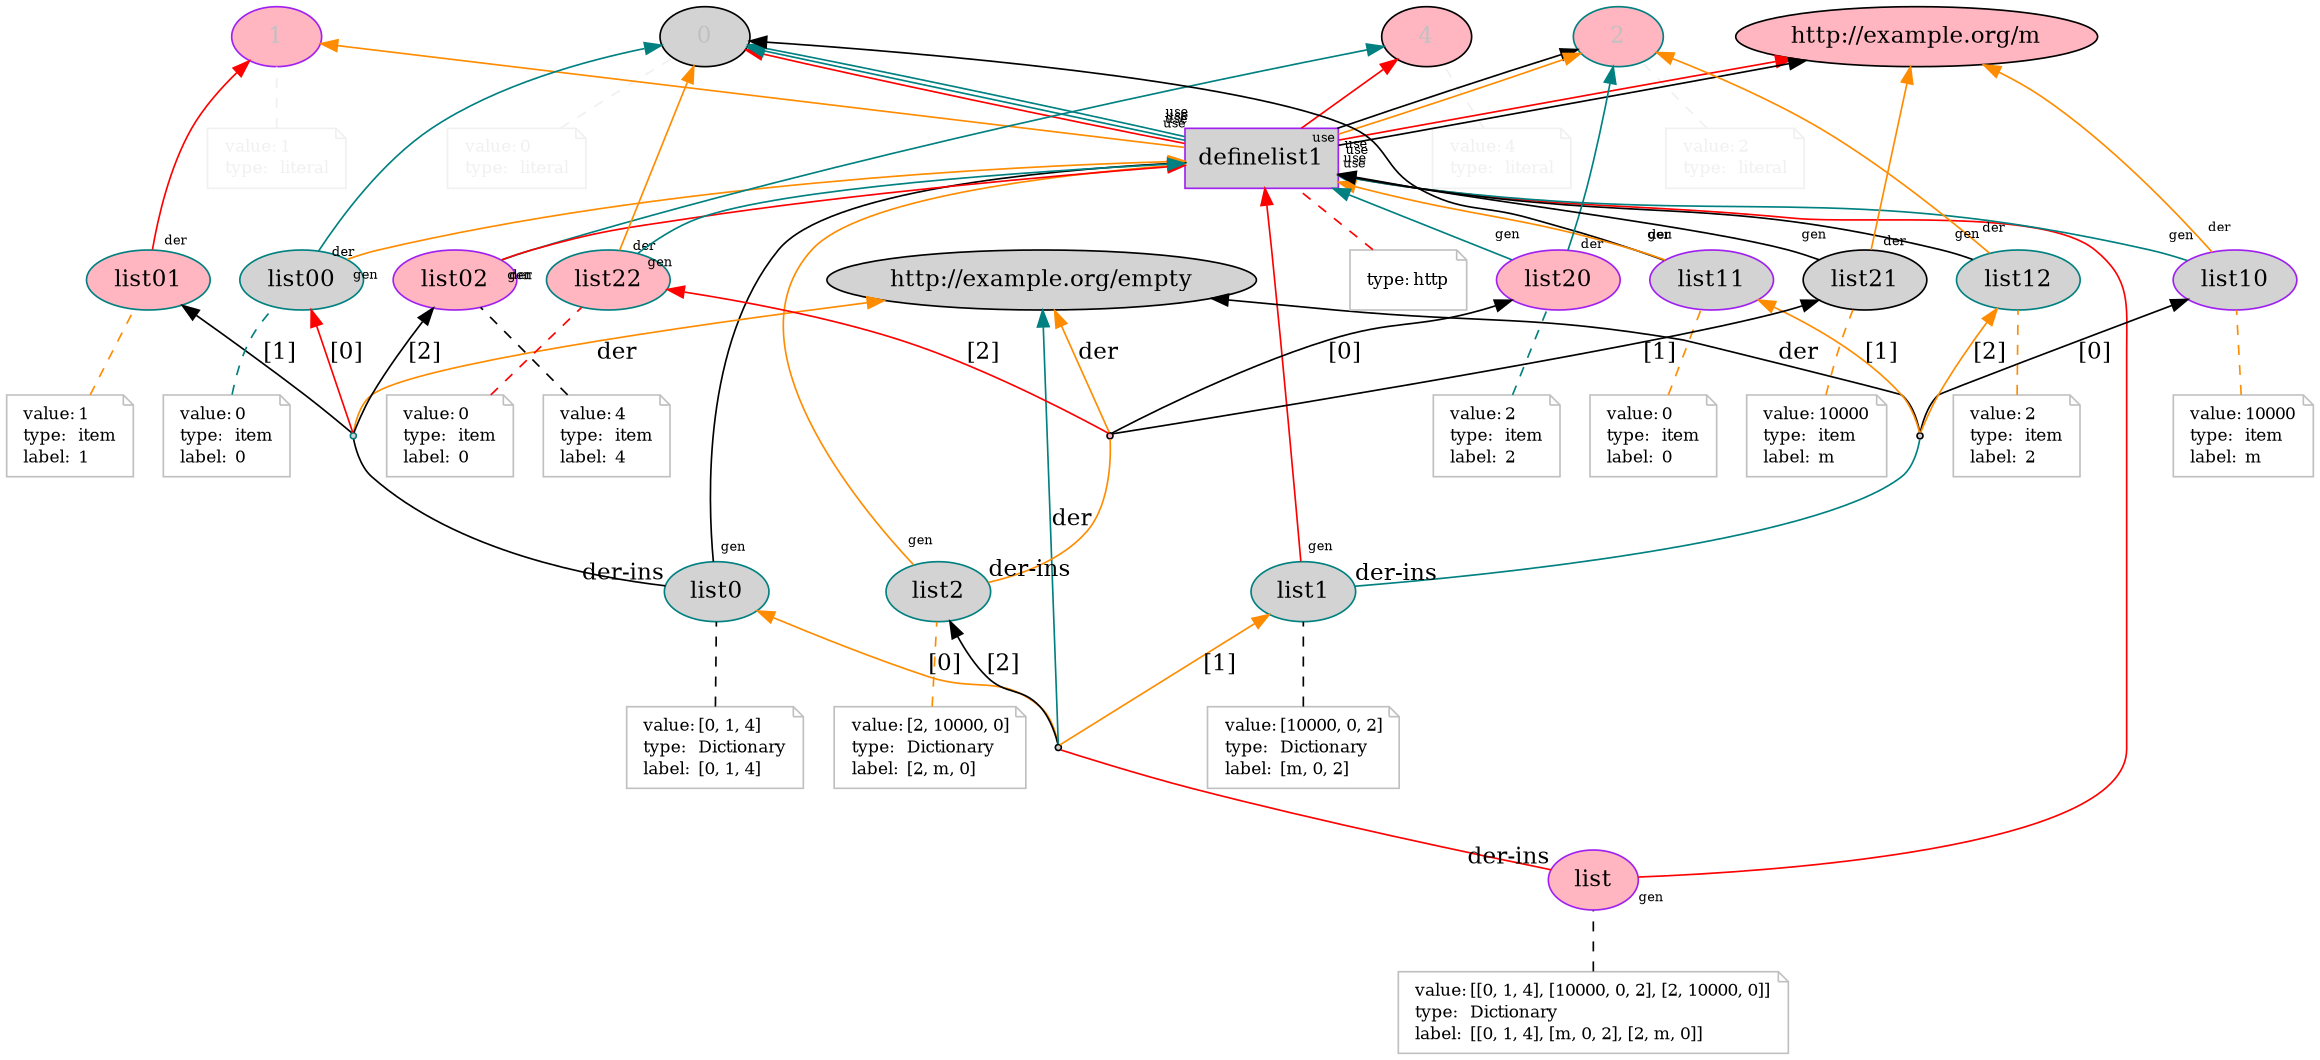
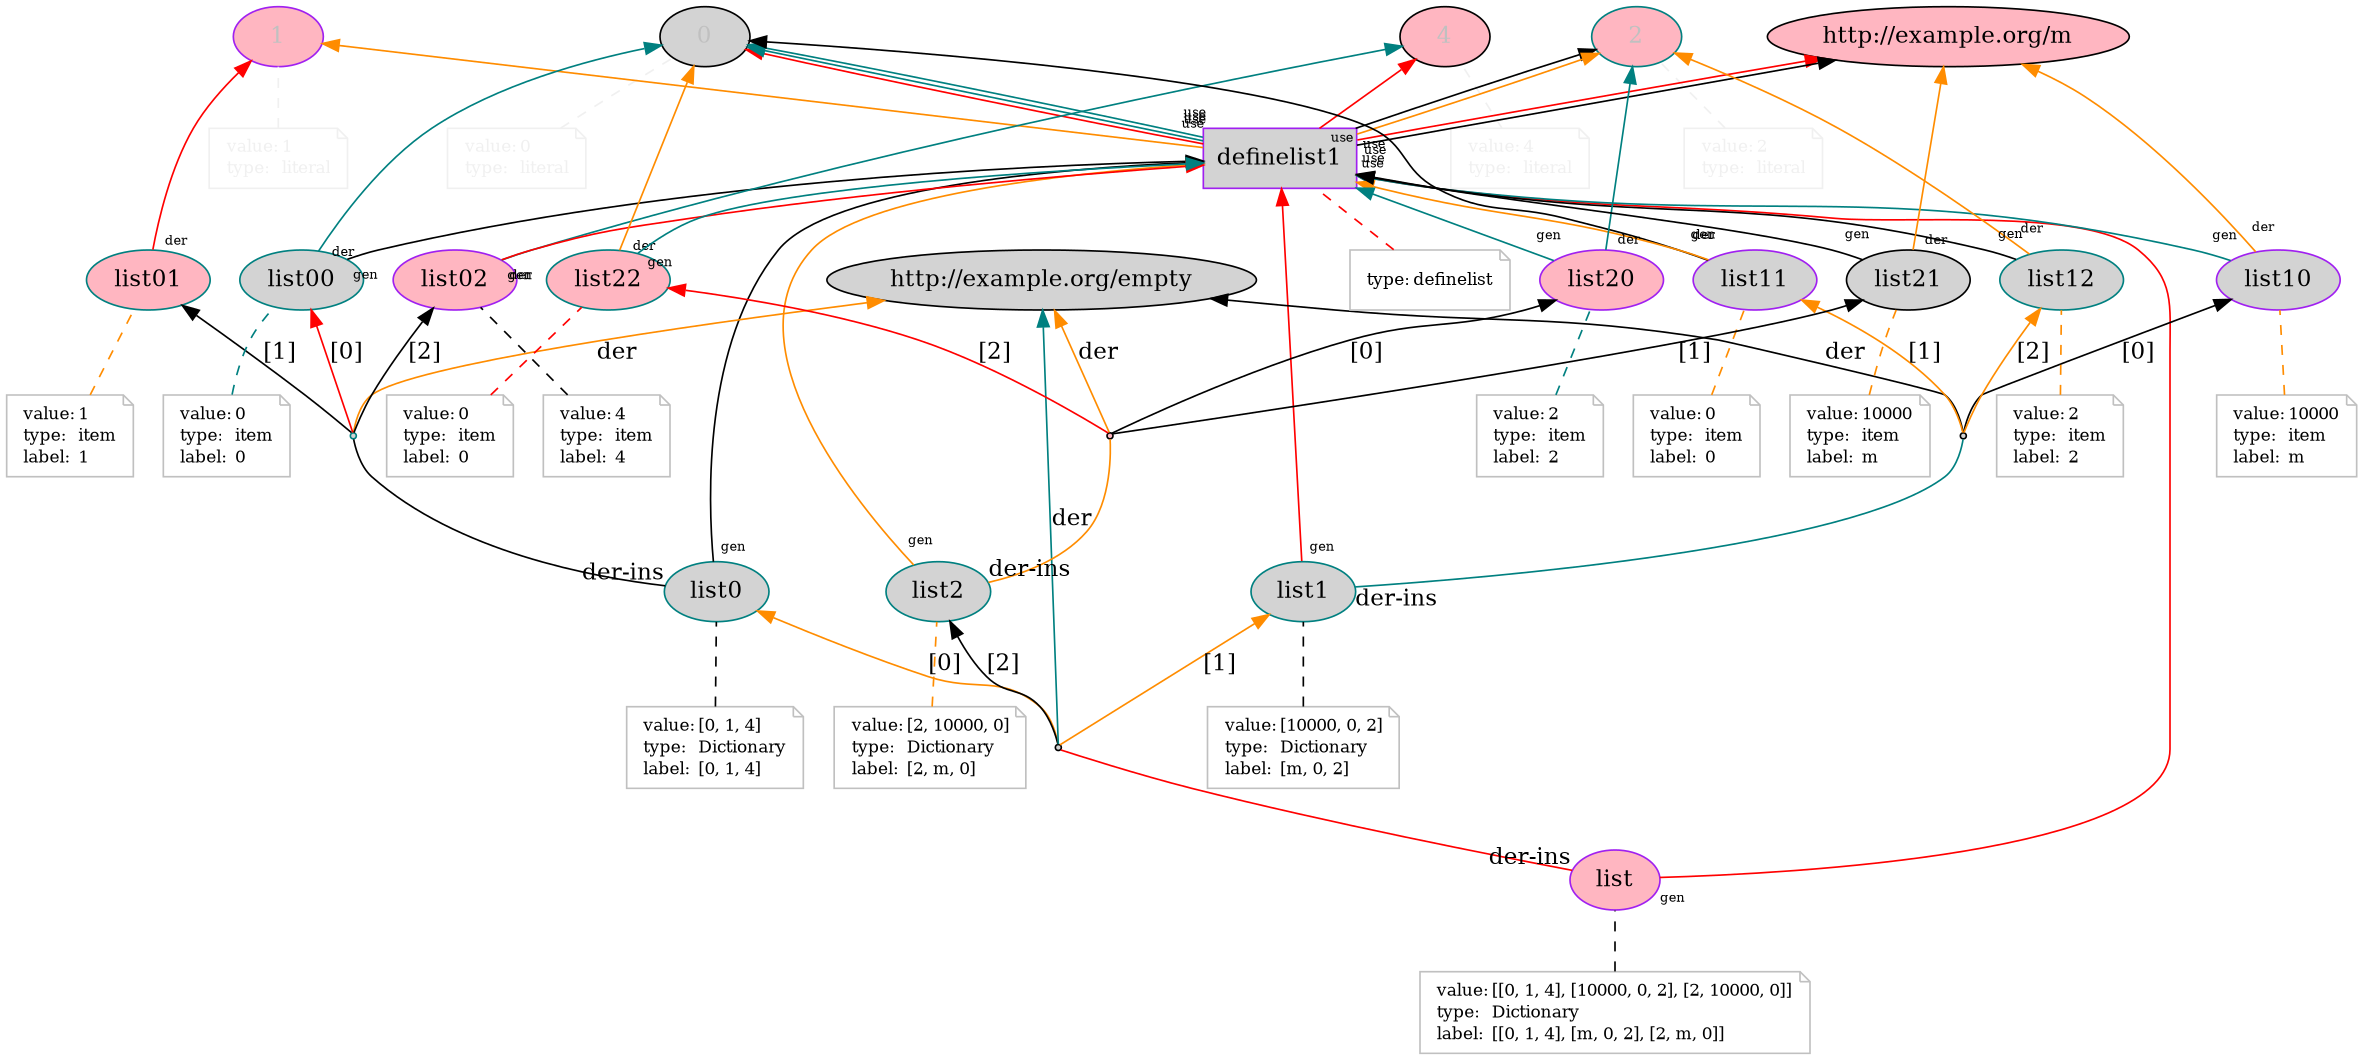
  digraph {
    rankdir=BT
    node [color=gray style=filled]
    edge [color=darkorange labelangle=60.0 labeldistance=1.5 labelfontsize=8 rotation=20]
    n1 [color=black fillcolor=lightgrey fontcolor=gray label=0]
    n2 [color="#F0F0F0" fontcolor=black fontsize=10 label=<<TABLE cellpadding="0" border="0"> 	<TR> 	    <TD align="left"><font color="#F0F0F0">value:</font></TD> 	    <TD align="left"><font color="#F0F0F0">0</font></TD> 	</TR> 	<TR> 	    <TD align="left"><font color="#F0F0F0">type:</font></TD> 	    <TD align="left"><font color="#F0F0F0">literal</font></TD> 	</TR> </TABLE>> shape=note style=""]
    n3 [color=purple fillcolor=lightpink fontcolor=gray label=1]
    n4 [color="#F0F0F0" fontcolor=black fontsize=10 label=<<TABLE cellpadding="0" border="0"> 	<TR> 	    <TD align="left"><font color="#F0F0F0">value:</font></TD> 	    <TD align="left"><font color="#F0F0F0">1</font></TD> 	</TR> 	<TR> 	    <TD align="left"><font color="#F0F0F0">type:</font></TD> 	    <TD align="left"><font color="#F0F0F0">literal</font></TD> 	</TR> </TABLE>> shape=note style=""]
    n5 [color=teal fillcolor=lightpink fontcolor=gray label=2]
    n6 [color="#F0F0F0" fontcolor=black fontsize=10 label=<<TABLE cellpadding="0" border="0"> 	<TR> 	    <TD align="left"><font color="#F0F0F0">value:</font></TD> 	    <TD align="left"><font color="#F0F0F0">2</font></TD> 	</TR> 	<TR> 	    <TD align="left"><font color="#F0F0F0">type:</font></TD> 	    <TD align="left"><font color="#F0F0F0">literal</font></TD> 	</TR> </TABLE>> shape=note style=""]
    n7 [color=black fillcolor=lightpink fontcolor=gray label=4]
    n8 [color="#F0F0F0" fontcolor=black fontsize=10 label=<<TABLE cellpadding="0" border="0"> 	<TR> 	    <TD align="left"><font color="#F0F0F0">value:</font></TD> 	    <TD align="left"><font color="#F0F0F0">4</font></TD> 	</TR> 	<TR> 	    <TD align="left"><font color="#F0F0F0">type:</font></TD> 	    <TD align="left"><font color="#F0F0F0">literal</font></TD> 	</TR> </TABLE>> shape=note style=""]
    n9 [color=purple fillcolor=lightpink label=list]
    bn3 [color=black fillcolor=lightgrey shape=point]
    n11 [color=purple fillcolor=lightgrey label=definelist1 shape=polygon sides=4]
    n12 [color=teal fillcolor=lightgrey label=list0]
    n13 [color=teal fillcolor=lightgrey label=list1]
    n14 [color=teal fillcolor=lightgrey label=list2]
    "http://example.org/empty" [color=black fillcolor=lightgrey]
    "http://example.org/m" [color=black fillcolor=lightpink]
    n17 [fontcolor=black fontsize=10 label=<<TABLE cellpadding="0" border="0"> 	<TR> 	    <TD align="left">value:</TD> 	    <TD align="left">[[0, 1, 4], [10000, 0, 2], [2, 10000, 0]]</TD> 	</TR> 	<TR> 	    <TD align="left">type:</TD> 	    <TD align="left">Dictionary</TD> 	</TR> 	<TR> 	    <TD align="left">label:</TD> 	    <TD align="left">[[0, 1, 4], [m, 0, 2], [2, m, 0]]</TD> 	</TR> </TABLE>> shape=note style=""]
    bn0 [color=teal fillcolor=lightgrey shape=point]
    n19 [color=teal fillcolor=lightgrey label=list00]
    n20 [color=teal fillcolor=lightpink label=list01]
    n21 [color=purple fillcolor=lightpink label=list02]
    n22 [fontcolor=black fontsize=10 label=<<TABLE cellpadding="0" border="0"> 	<TR> 	    <TD align="left">value:</TD> 	    <TD align="left">[0, 1, 4]</TD> 	</TR> 	<TR> 	    <TD align="left">type:</TD> 	    <TD align="left">Dictionary</TD> 	</TR> 	<TR> 	    <TD align="left">label:</TD> 	    <TD align="left">[0, 1, 4]</TD> 	</TR> </TABLE>> shape=note style=""]
    n23 [fontcolor=black fontsize=10 label=<<TABLE cellpadding="0" border="0"> 	<TR> 	    <TD align="left">value:</TD> 	    <TD align="left">0</TD> 	</TR> 	<TR> 	    <TD align="left">type:</TD> 	    <TD align="left">item</TD> 	</TR> 	<TR> 	    <TD align="left">label:</TD> 	    <TD align="left">0</TD> 	</TR> </TABLE>> shape=note style=""]
    n24 [fontcolor=black fontsize=10 label=<<TABLE cellpadding="0" border="0"> 	<TR> 	    <TD align="left">value:</TD> 	    <TD align="left">1</TD> 	</TR> 	<TR> 	    <TD align="left">type:</TD> 	    <TD align="left">item</TD> 	</TR> 	<TR> 	    <TD align="left">label:</TD> 	    <TD align="left">1</TD> 	</TR> </TABLE>> shape=note style=""]
    n25 [fontcolor=black fontsize=10 label=<<TABLE cellpadding="0" border="0"> 	<TR> 	    <TD align="left">value:</TD> 	    <TD align="left">4</TD> 	</TR> 	<TR> 	    <TD align="left">type:</TD> 	    <TD align="left">item</TD> 	</TR> 	<TR> 	    <TD align="left">label:</TD> 	    <TD align="left">4</TD> 	</TR> </TABLE>> shape=note style=""]
    bn1 [color=black fillcolor=lightgrey shape=point]
    n27 [color=purple fillcolor=lightgrey label=list10]
    n28 [color=purple fillcolor=lightgrey label=list11]
    n29 [color=teal fillcolor=lightgrey label=list12]
    n30 [fontcolor=black fontsize=10 label=<<TABLE cellpadding="0" border="0"> 	<TR> 	    <TD align="left">value:</TD> 	    <TD align="left">[10000, 0, 2]</TD> 	</TR> 	<TR> 	    <TD align="left">type:</TD> 	    <TD align="left">Dictionary</TD> 	</TR> 	<TR> 	    <TD align="left">label:</TD> 	    <TD align="left">[m, 0, 2]</TD> 	</TR> </TABLE>> shape=note style=""]
    n31 [fontcolor=black fontsize=10 label=<<TABLE cellpadding="0" border="0"> 	<TR> 	    <TD align="left">value:</TD> 	    <TD align="left">10000</TD> 	</TR> 	<TR> 	    <TD align="left">type:</TD> 	    <TD align="left">item</TD> 	</TR> 	<TR> 	    <TD align="left">label:</TD> 	    <TD align="left">m</TD> 	</TR> </TABLE>> shape=note style=""]
    n32 [fontcolor=black fontsize=10 label=<<TABLE cellpadding="0" border="0"> 	<TR> 	    <TD align="left">value:</TD> 	    <TD align="left">0</TD> 	</TR> 	<TR> 	    <TD align="left">type:</TD> 	    <TD align="left">item</TD> 	</TR> 	<TR> 	    <TD align="left">label:</TD> 	    <TD align="left">0</TD> 	</TR> </TABLE>> shape=note style=""]
    n33 [fontcolor=black fontsize=10 label=<<TABLE cellpadding="0" border="0"> 	<TR> 	    <TD align="left">value:</TD> 	    <TD align="left">2</TD> 	</TR> 	<TR> 	    <TD align="left">type:</TD> 	    <TD align="left">item</TD> 	</TR> 	<TR> 	    <TD align="left">label:</TD> 	    <TD align="left">2</TD> 	</TR> </TABLE>> shape=note style=""]
    bn2 [color=black fillcolor=lightpink shape=point]
    n35 [color=purple fillcolor=lightpink label=list20]
    n36 [color=black fillcolor=lightgrey label=list21]
    n37 [color=teal fillcolor=lightpink label=list22]
    n38 [fontcolor=black fontsize=10 label=<<TABLE cellpadding="0" border="0"> 	<TR> 	    <TD align="left">value:</TD> 	    <TD align="left">[2, 10000, 0]</TD> 	</TR> 	<TR> 	    <TD align="left">type:</TD> 	    <TD align="left">Dictionary</TD> 	</TR> 	<TR> 	    <TD align="left">label:</TD> 	    <TD align="left">[2, m, 0]</TD> 	</TR> </TABLE>> shape=note style=""]
    n39 [fontcolor=black fontsize=10 label=<<TABLE cellpadding="0" border="0"> 	<TR> 	    <TD align="left">value:</TD> 	    <TD align="left">2</TD> 	</TR> 	<TR> 	    <TD align="left">type:</TD> 	    <TD align="left">item</TD> 	</TR> 	<TR> 	    <TD align="left">label:</TD> 	    <TD align="left">2</TD> 	</TR> </TABLE>> shape=note style=""]
    n40 [fontcolor=black fontsize=10 label=<<TABLE cellpadding="0" border="0"> 	<TR> 	    <TD align="left">value:</TD> 	    <TD align="left">10000</TD> 	</TR> 	<TR> 	    <TD align="left">type:</TD> 	    <TD align="left">item</TD> 	</TR> 	<TR> 	    <TD align="left">label:</TD> 	    <TD align="left">m</TD> 	</TR> </TABLE>> shape=note style=""]
    n41 [fontcolor=black fontsize=10 label=<<TABLE cellpadding="0" border="0"> 	<TR> 	    <TD align="left">value:</TD> 	    <TD align="left">0</TD> 	</TR> 	<TR> 	    <TD align="left">type:</TD> 	    <TD align="left">item</TD> 	</TR> 	<TR> 	    <TD align="left">label:</TD> 	    <TD align="left">0</TD> 	</TR> </TABLE>> shape=note style=""]
-   n42 [fontcolor=black fontsize=10 label=<<TABLE cellpadding="0" border="0"> 	<TR> 	    <TD align="left">type:</TD> 	    <TD align="left">http</TD> 	</TR> </TABLE>> shape=note style=""]
+   n42 [fontcolor=black fontsize=10 label=<<TABLE cellpadding="0" border="0"> 	<TR> 	    <TD align="left">type:</TD> 	    <TD align="left">definelist</TD> 	</TR> </TABLE>> shape=note style=""]
    n2 -> n1 [arrowhead=none color="#F0F0F0" style=dashed labelangle="" labeldistance="" labelfontsize="" rotation=""]
    n4 -> n3 [arrowhead=none color="#F0F0F0" style=dashed labelangle="" labeldistance="" labelfontsize="" rotation=""]
    n6 -> n5 [arrowhead=none color="#F0F0F0" style=dashed labelangle="" labeldistance="" labelfontsize="" rotation=""]
    n8 -> n7 [arrowhead=none color="#F0F0F0" style=dashed labelangle="" labeldistance="" labelfontsize="" rotation=""]
    n9 -> bn3 [arrowhead=none color=red taillabel="der-ins" labelangle="" labeldistance="" labelfontsize="" rotation=""]
    n9 -> n11 [color=red taillabel=gen]
    bn3 -> n12 [label="[0]"]
    bn3 -> n13 [label="[1]"]
    bn3 -> n14 [color=black label="[2]"]
    bn3 -> "http://example.org/empty" [color=teal label=der]
    n11 -> n1 [color=red taillabel=use]
    n11 -> n1 [color=teal taillabel=use]
    n11 -> n1 [color=teal taillabel=use]
    n11 -> n3 [taillabel=use]
    n11 -> n5 [color=black taillabel=use]
    n11 -> n5 [taillabel=use]
    n11 -> n7 [color=red taillabel=use]
    n11 -> "http://example.org/m" [color=red taillabel=use]
    n11 -> "http://example.org/m" [color=black taillabel=use]
    n12 -> n11 [color=black taillabel=gen]
    n12 -> bn0 [arrowhead=none color=black taillabel="der-ins" labelangle="" labeldistance="" labelfontsize="" rotation=""]
    n13 -> n11 [color=red taillabel=gen]
    n13 -> bn1 [arrowhead=none color=teal taillabel="der-ins" labelangle="" labeldistance="" labelfontsize="" rotation=""]
    n14 -> n11 [taillabel=gen]
    n14 -> bn2 [arrowhead=none taillabel="der-ins" labelangle="" labeldistance="" labelfontsize="" rotation=""]
    n17 -> n9 [arrowhead=none color=black style=dashed labelangle="" labeldistance="" labelfontsize="" rotation=""]
    bn0 -> "http://example.org/empty" [label=der]
    bn0 -> n19 [color=red label="[0]"]
    bn0 -> n20 [color=black label="[1]"]
    bn0 -> n21 [color=black label="[2]"]
    n19 -> n1 [color=teal taillabel=der]
-   n19 -> n11 [taillabel=gen]
+   n19 -> n11 [color=black taillabel=gen]
    n20 -> n3 [color=red taillabel=der]
    n21 -> n7 [color=teal taillabel=der]
    n21 -> n11 [color=red taillabel=gen]
    n22 -> n12 [arrowhead=none color=black style=dashed labelangle="" labeldistance="" labelfontsize="" rotation=""]
    n23 -> n19 [arrowhead=none color=teal style=dashed labelangle="" labeldistance="" labelfontsize="" rotation=""]
    n24 -> n20 [arrowhead=none style=dashed labelangle="" labeldistance="" labelfontsize="" rotation=""]
    n25 -> n21 [arrowhead=none color=black style=dashed labelangle="" labeldistance="" labelfontsize="" rotation=""]
    bn1 -> "http://example.org/empty" [color=black label=der]
    bn1 -> n27 [color=black label="[0]"]
    bn1 -> n28 [label="[1]"]
    bn1 -> n29 [label="[2]"]
    n27 -> n11 [color=teal taillabel=gen]
    n27 -> "http://example.org/m" [taillabel=der]
    n28 -> n1 [color=black taillabel=der]
    n28 -> n11 [taillabel=gen]
    n29 -> n5 [taillabel=der]
    n29 -> n11 [color=black taillabel=gen]
    n30 -> n13 [arrowhead=none color=black style=dashed labelangle="" labeldistance="" labelfontsize="" rotation=""]
    n31 -> n27 [arrowhead=none style=dashed labelangle="" labeldistance="" labelfontsize="" rotation=""]
    n32 -> n28 [arrowhead=none style=dashed labelangle="" labeldistance="" labelfontsize="" rotation=""]
    n33 -> n29 [arrowhead=none style=dashed labelangle="" labeldistance="" labelfontsize="" rotation=""]
    bn2 -> "http://example.org/empty" [label=der]
    bn2 -> n35 [color=black label="[0]"]
    bn2 -> n36 [color=black label="[1]"]
    bn2 -> n37 [color=red label="[2]"]
    n35 -> n5 [color=teal taillabel=der]
    n35 -> n11 [color=teal taillabel=gen]
    n36 -> n11 [color=black taillabel=gen]
    n36 -> "http://example.org/m" [taillabel=der]
    n37 -> n1 [taillabel=der]
    n37 -> n11 [color=teal taillabel=gen]
    n38 -> n14 [arrowhead=none style=dashed labelangle="" labeldistance="" labelfontsize="" rotation=""]
    n39 -> n35 [arrowhead=none color=teal style=dashed labelangle="" labeldistance="" labelfontsize="" rotation=""]
    n40 -> n36 [arrowhead=none style=dashed labelangle="" labeldistance="" labelfontsize="" rotation=""]
    n41 -> n37 [arrowhead=none color=red style=dashed labelangle="" labeldistance="" labelfontsize="" rotation=""]
    n42 -> n11 [arrowhead=none color=red style=dashed labelangle="" labeldistance="" labelfontsize="" rotation=""]
  }
